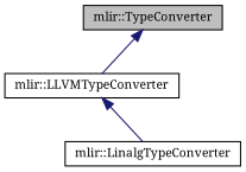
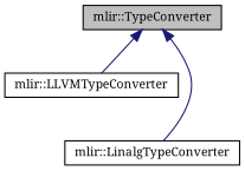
  digraph {
    fontname="Noto Serif"
    node [color=black fontname="Noto Serif" fontsize=10 shape=record]
    edge [color=midnightblue dir=back fontname="Noto Serif" fontsize=10 labelfontname=Helvetica labelfontsize=10 style=solid]
    n1 [fillcolor=grey75 fontcolor=black height=0.2 label="mlir::TypeConverter" style=filled width=0.4]
    n2 [height=0.2 label="mlir::LLVMTypeConverter" width=0.4]
    n3 [height=0.2 label="mlir::LinalgTypeConverter" width=0.4]
    n1 -> n2
-   n2 -> n3
+   n1 -> n3
  }
